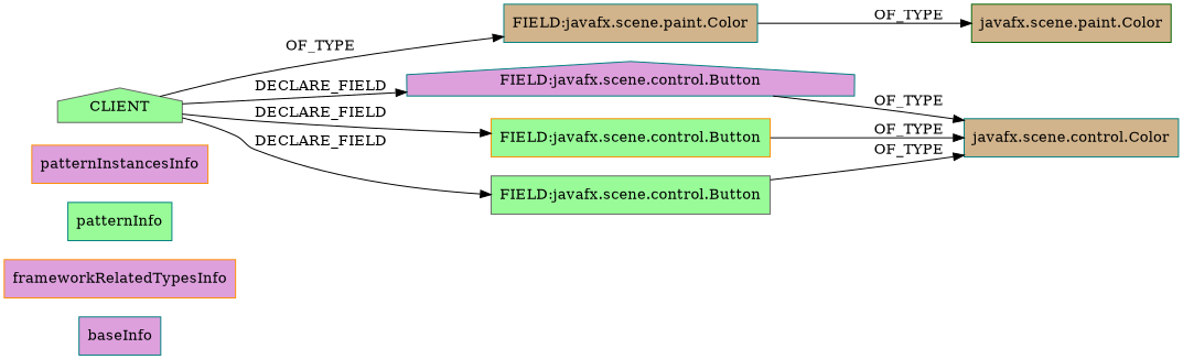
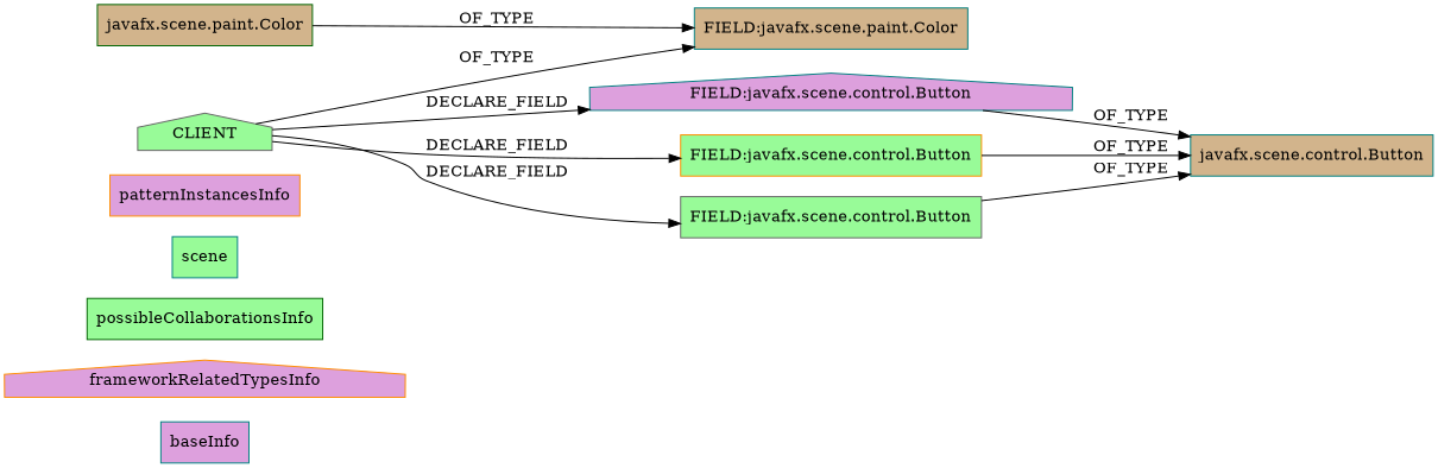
  digraph {
    rankdir=LR
    node [color=teal fillcolor=palegreen shape=box style=filled isFrameworkType=false]
    baseInfo [category=pattern fillcolor=plum graphId=1184 isAnonymous=false possibleRelation=false isFrameworkType=""]
-   frameworkRelatedTypesInfo [color=darkorange fillcolor=plum isFrameworkType=""]
-   patternInfo [frequency=2.0 patternRootClient=0 isFrameworkType=""]
+   frameworkRelatedTypesInfo [color=darkorange fillcolor=plum shape=house isFrameworkType=""]
+   possibleCollaborationsInfo [color=darkgreen isFrameworkType=""]
+   patternInfo [frequency=2.0 patternRootClient=0 label=scene isFrameworkType=""]
    patternInstancesInfo [0="JCake-CoupGameProgram~/JCake-CoupGameProgram/CoupGameProgram-master/src/game/remote/PlayerUi.java~PlayerUi~579" 1="RUAN0007-FastestPathSimulator~/RUAN0007-FastestPathSimulator/FastestPathSimulator-master/FastPathSimulator/src/application/FastestPathSimulatorController.java~FastestPathSimulatorController~1116" color=darkorange fillcolor=plum isFrameworkType=""]
    n6 [fillcolor=tan label="FIELD:javafx.scene.paint.Color" vertexType=FIELD_DECLARATION]
    n7 [color=darkgreen fillcolor=tan label="javafx.scene.paint.Color" vertexType=FRAMEWORK_CLASS_TYPE]
    n8 [color=gray40 label=CLIENT shape=house vertexType=ROOT_CLIENT_CLASS_DECLARATION]
    n9 [fillcolor=plum label="FIELD:javafx.scene.control.Button" shape=house vertexType=FIELD_DECLARATION]
    n10 [color=darkorange label="FIELD:javafx.scene.control.Button" vertexType=FIELD_DECLARATION]
    n11 [color=gray40 label="FIELD:javafx.scene.control.Button" vertexType=FIELD_DECLARATION]
-   n12 [fillcolor=tan label="javafx.scene.control.Color" vertexType=FRAMEWORK_CLASS_TYPE]
-   n6 -> n7 [label=OF_TYPE]
+   n12 [fillcolor=tan label="javafx.scene.control.Button" vertexType=FRAMEWORK_CLASS_TYPE]
+   n7 -> n6 [label=OF_TYPE]
    n8 -> n6 [label=OF_TYPE]
    n8 -> n9 [label=DECLARE_FIELD]
    n8 -> n10 [label=DECLARE_FIELD]
    n8 -> n11 [label=DECLARE_FIELD]
    n9 -> n12 [label=OF_TYPE]
    n10 -> n12 [label=OF_TYPE]
    n11 -> n12 [label=OF_TYPE]
  }
